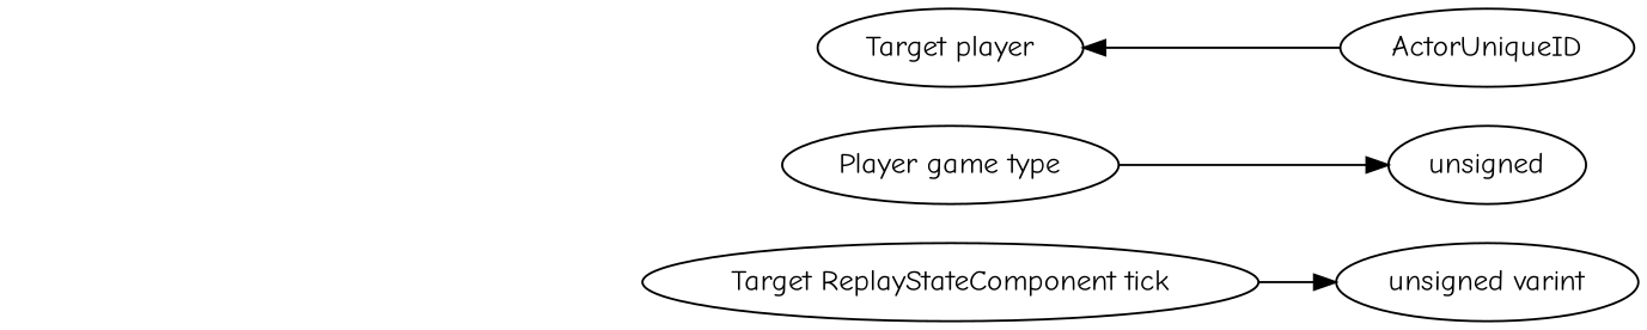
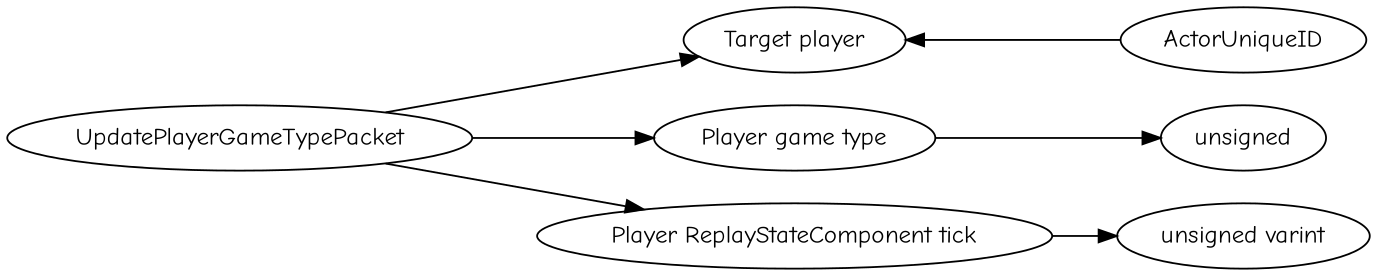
  digraph {
    fontname="Comic Neue"
    rankdir=LR
    node [fontname="Comic Neue"]
    edge [fontname="Comic Neue"]
    n1 [label=unsigned]
    n2 [label=ActorUniqueID]
    n3 [label="unsigned varint"]
    n4 [label="Target player"]
+   n5 [label=UpdatePlayerGameTypePacket]
    n6 [label="Player game type"]
-   n7 [label="Target ReplayStateComponent tick"]
+   n7 [label="Player ReplayStateComponent tick"]
    subgraph sub_1 {
      rank=max
      n1
      n2
      n3
    }
    n2 -> n4
+   n5 -> n4
+   n5 -> n6
+   n5 -> n7
    n6 -> n1
    n7 -> n3
  }
